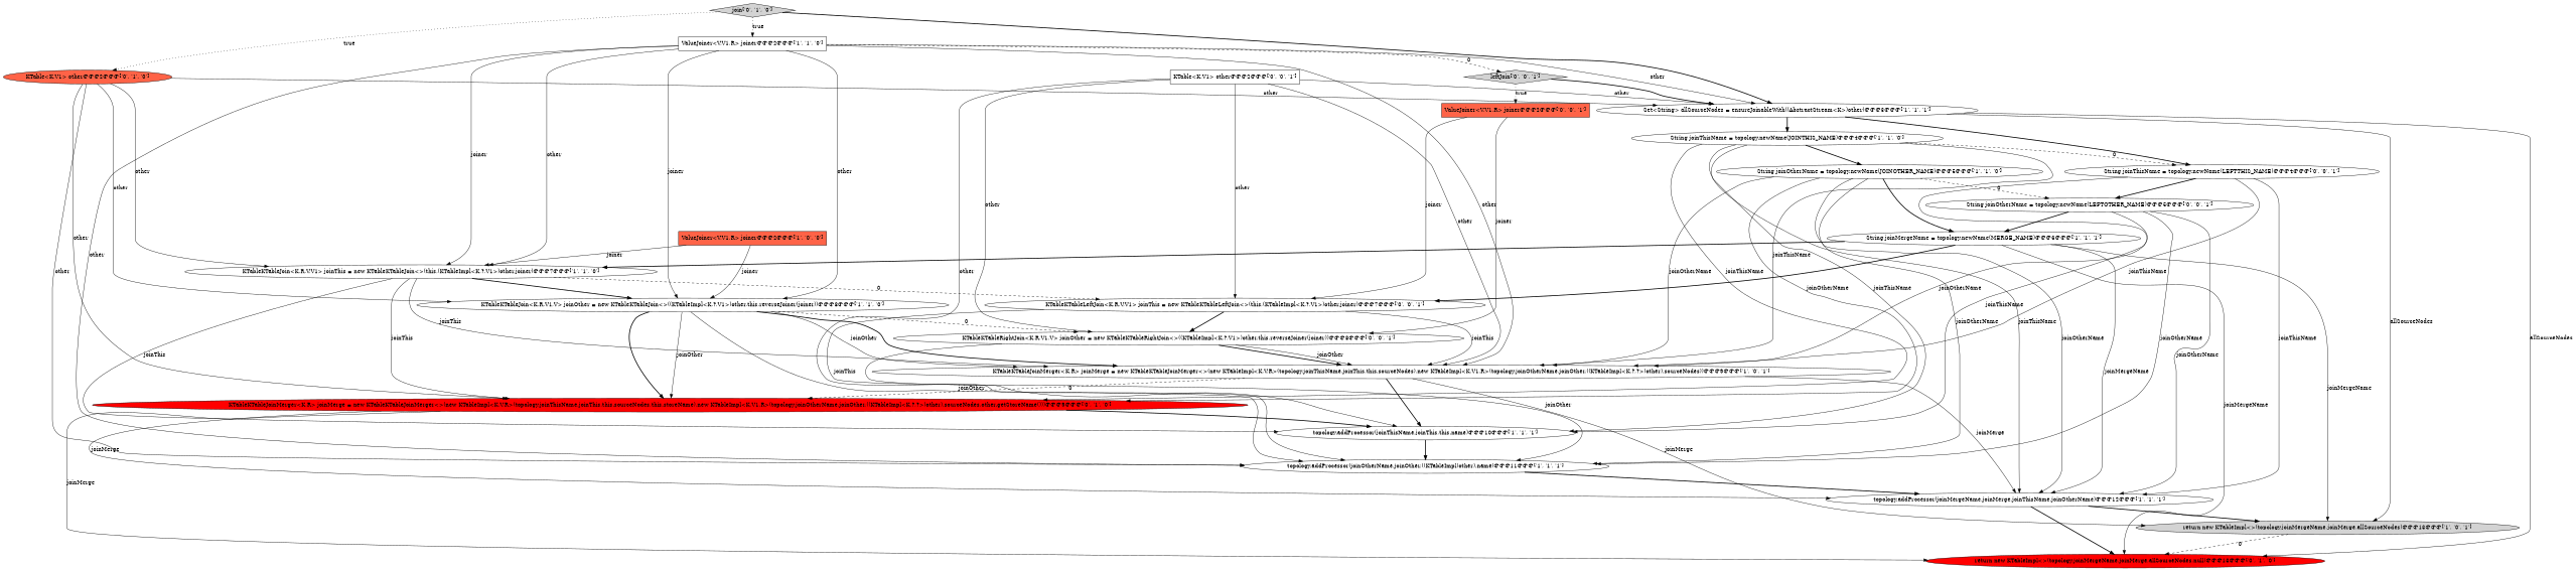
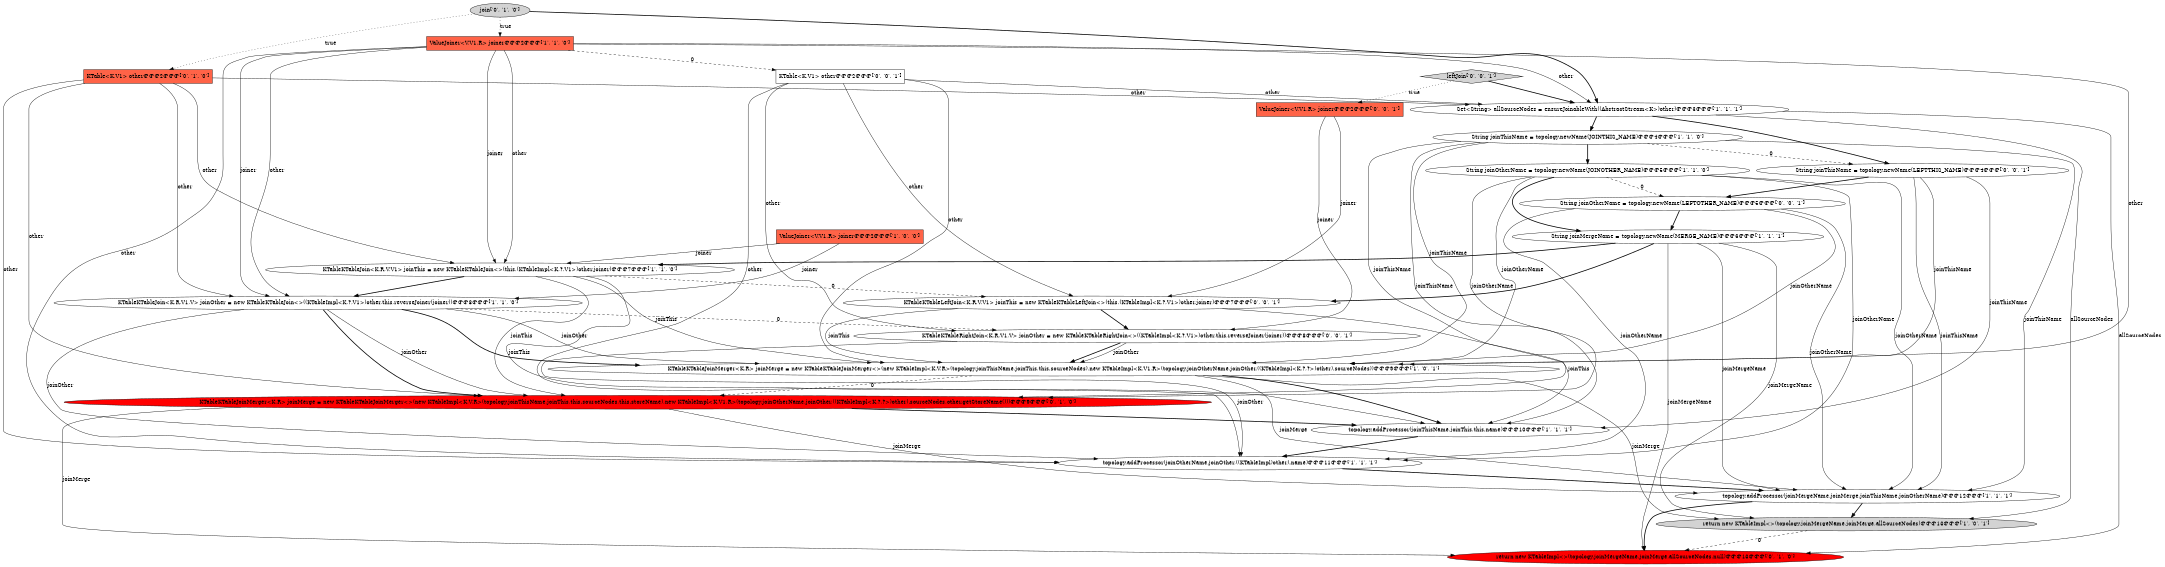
  digraph {
    node [fillcolor=white shape=ellipse style=filled]
    edge [style=solid]
    n1 [fillcolor=tomato label="ValueJoiner<V,V1,R> joiner@@@2@@@['0', '0', '1']" shape=box]
    n2 [label="KTableKTableRightJoin<K,R,V1,V> joinOther = new KTableKTableRightJoin<>((KTableImpl<K,?,V1>)other,this,reverseJoiner(joiner))@@@8@@@['0', '0', '1']"]
    n3 [label="KTableKTableLeftJoin<K,R,V,V1> joinThis = new KTableKTableLeftJoin<>(this,(KTableImpl<K,?,V1>)other,joiner)@@@7@@@['0', '0', '1']"]
    n4 [label="topology.addProcessor(joinOtherName,joinOther,((KTableImpl)other).name)@@@11@@@['1', '1', '1']"]
    n5 [label="KTableKTableJoinMerger<K,R> joinMerge = new KTableKTableJoinMerger<>(new KTableImpl<K,V,R>(topology,joinThisName,joinThis,this.sourceNodes),new KTableImpl<K,V1,R>(topology,joinOtherName,joinOther,((KTableImpl<K,?,?>)other).sourceNodes))@@@9@@@['1', '0', '1']"]
    n6 [label="topology.addProcessor(joinThisName,joinThis,this.name)@@@10@@@['1', '1', '1']"]
-   n7 [fillcolor=lightgray label="join['0', '1', '0']" shape=diamond]
-   n8 [fillcolor=tomato label="KTable<K,V1> other@@@2@@@['0', '1', '0']"]
+   n7 [fillcolor=lightgray label="join['0', '1', '0']"]
+   n8 [fillcolor=tomato label="KTable<K,V1> other@@@2@@@['0', '1', '0']" shape=box]
    n9 [label="Set<String> allSourceNodes = ensureJoinableWith((AbstractStream<K>)other)@@@3@@@['1', '1', '1']"]
-   n10 [label="ValueJoiner<V,V1,R> joiner@@@2@@@['1', '1', '0']" shape=box]
+   n10 [fillcolor=tomato label="ValueJoiner<V,V1,R> joiner@@@2@@@['1', '1', '0']" shape=box]
    n11 [fillcolor=red label="KTableKTableJoinMerger<K,R> joinMerge = new KTableKTableJoinMerger<>(new KTableImpl<K,V,R>(topology,joinThisName,joinThis,this.sourceNodes,this.storeName),new KTableImpl<K,V1,R>(topology,joinOtherName,joinOther,((KTableImpl<K,?,?>)other).sourceNodes,other.getStoreName()))@@@9@@@['0', '1', '0']"]
    n12 [label="KTableKTableJoin<K,R,V,V1> joinThis = new KTableKTableJoin<>(this,(KTableImpl<K,?,V1>)other,joiner)@@@7@@@['1', '1', '0']"]
    n13 [label="KTableKTableJoin<K,R,V1,V> joinOther = new KTableKTableJoin<>((KTableImpl<K,?,V1>)other,this,reverseJoiner(joiner))@@@8@@@['1', '1', '0']"]
    n14 [label="String joinThisName = topology.newName(JOINTHIS_NAME)@@@4@@@['1', '1', '0']"]
    n15 [label="String joinThisName = topology.newName(LEFTTHIS_NAME)@@@4@@@['0', '0', '1']"]
    n16 [fillcolor=red label="return new KTableImpl<>(topology,joinMergeName,joinMerge,allSourceNodes,null)@@@13@@@['0', '1', '0']"]
    n17 [fillcolor=lightgray label="return new KTableImpl<>(topology,joinMergeName,joinMerge,allSourceNodes)@@@13@@@['1', '0', '1']"]
    n18 [label="KTable<K,V1> other@@@2@@@['0', '0', '1']" shape=box]
    n19 [label="topology.addProcessor(joinMergeName,joinMerge,joinThisName,joinOtherName)@@@12@@@['1', '1', '1']"]
    n20 [label="String joinOtherName = topology.newName(JOINOTHER_NAME)@@@5@@@['1', '1', '0']"]
    n21 [label="String joinMergeName = topology.newName(MERGE_NAME)@@@6@@@['1', '1', '1']"]
    n22 [label="String joinOtherName = topology.newName(LEFTOTHER_NAME)@@@5@@@['0', '0', '1']"]
    n23 [fillcolor=tomato label="ValueJoiner<V,V1,R> joiner@@@2@@@['1', '0', '0']" shape=box]
    n24 [fillcolor=lightgray label="leftJoin['0', '0', '1']" shape=diamond]
    n1 -> n2 [label=joiner]
    n1 -> n3 [label=joiner]
    n2 -> n4 [label=joinOther]
    n2 -> n5 [style=bold]
    n2 -> n5 [label=joinOther]
    n3 -> n2 [style=bold]
    n3 -> n5 [label=joinThis]
    n3 -> n6 [label=joinThis]
    n4 -> n19 [style=bold]
    n5 -> n6 [style=bold]
    n5 -> n11 [label=0 style=dashed]
    n5 -> n17 [label=joinMerge]
    n5 -> n19 [label=joinMerge]
    n6 -> n4 [style=bold]
    n7 -> n8 [label=true style=dotted]
    n7 -> n9 [style=bold]
    n7 -> n10 [label=true style=dotted]
    n8 -> n4 [label=other]
    n8 -> n9 [label=other]
    n8 -> n11 [label=other]
    n8 -> n12 [label=other]
    n8 -> n13 [label=other]
    n9 -> n14 [style=bold]
    n9 -> n15 [style=bold]
    n9 -> n16 [label=allSourceNodes]
    n9 -> n17 [label=allSourceNodes]
    n10 -> n4 [label=other]
    n10 -> n5 [label=other]
    n10 -> n9 [label=other]
    n10 -> n12 [label=joiner]
    n10 -> n12 [label=other]
    n10 -> n13 [label=joiner]
    n10 -> n13 [label=other]
-   n10 -> n24 [label=0 style=dashed]
+   n10 -> n18 [label=0 style=dashed]
    n11 -> n6 [style=bold]
    n11 -> n16 [label=joinMerge]
    n11 -> n19 [label=joinMerge]
    n12 -> n3 [label=0 style=dashed]
    n12 -> n5 [label=joinThis]
    n12 -> n6 [label=joinThis]
    n12 -> n11 [label=joinThis]
    n12 -> n13 [style=bold]
    n13 -> n2 [label=0 style=dashed]
    n13 -> n4 [label=joinOther]
    n13 -> n5 [label=joinOther]
    n13 -> n5 [style=bold]
    n13 -> n11 [style=bold]
    n13 -> n11 [label=joinOther]
    n14 -> n5 [label=joinThisName]
    n14 -> n6 [label=joinThisName]
    n14 -> n11 [label=joinThisName]
    n14 -> n15 [label=0 style=dashed]
    n14 -> n19 [label=joinThisName]
    n14 -> n20 [style=bold]
    n15 -> n5 [label=joinThisName]
    n15 -> n6 [label=joinThisName]
    n15 -> n19 [label=joinThisName]
    n15 -> n22 [style=bold]
    n17 -> n16 [label=0 style=dashed]
    n18 -> n2 [label=other]
    n18 -> n3 [label=other]
    n18 -> n4 [label=other]
    n18 -> n5 [label=other]
    n18 -> n9 [label=other]
    n19 -> n16 [style=bold]
    n19 -> n17 [style=bold]
    n20 -> n4 [label=joinOtherName]
    n20 -> n5 [label=joinOtherName]
    n20 -> n11 [label=joinOtherName]
    n20 -> n19 [label=joinOtherName]
    n20 -> n21 [style=bold]
    n20 -> n22 [label=0 style=dashed]
    n21 -> n3 [style=bold]
    n21 -> n12 [style=bold]
    n21 -> n16 [label=joinMergeName]
    n21 -> n17 [label=joinMergeName]
    n21 -> n19 [label=joinMergeName]
    n22 -> n4 [label=joinOtherName]
    n22 -> n5 [label=joinOtherName]
    n22 -> n19 [label=joinOtherName]
    n22 -> n21 [style=bold]
    n23 -> n12 [label=joiner]
    n23 -> n13 [label=joiner]
    n24 -> n1 [label=true style=dotted]
    n24 -> n9 [style=bold]
  }
